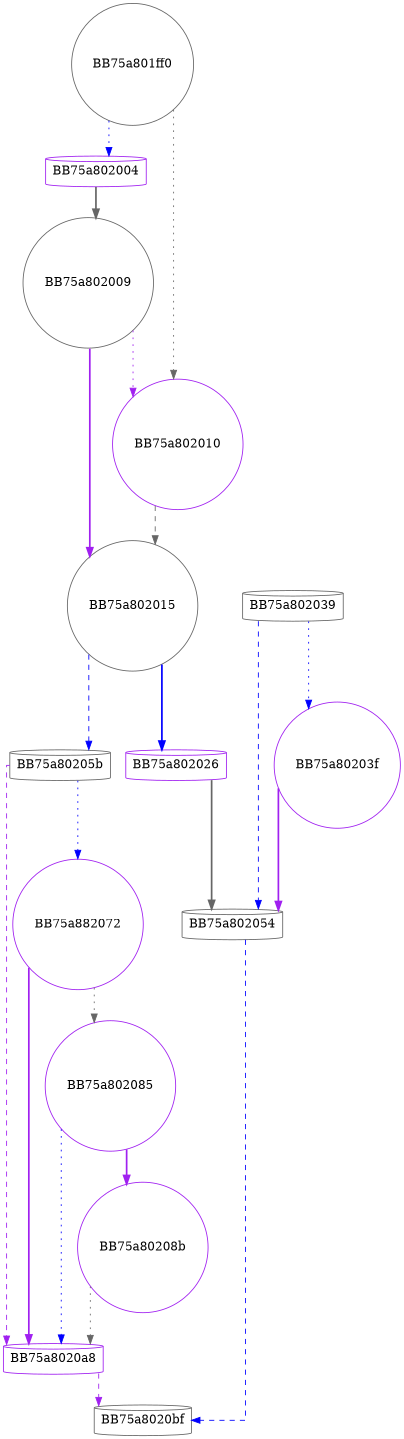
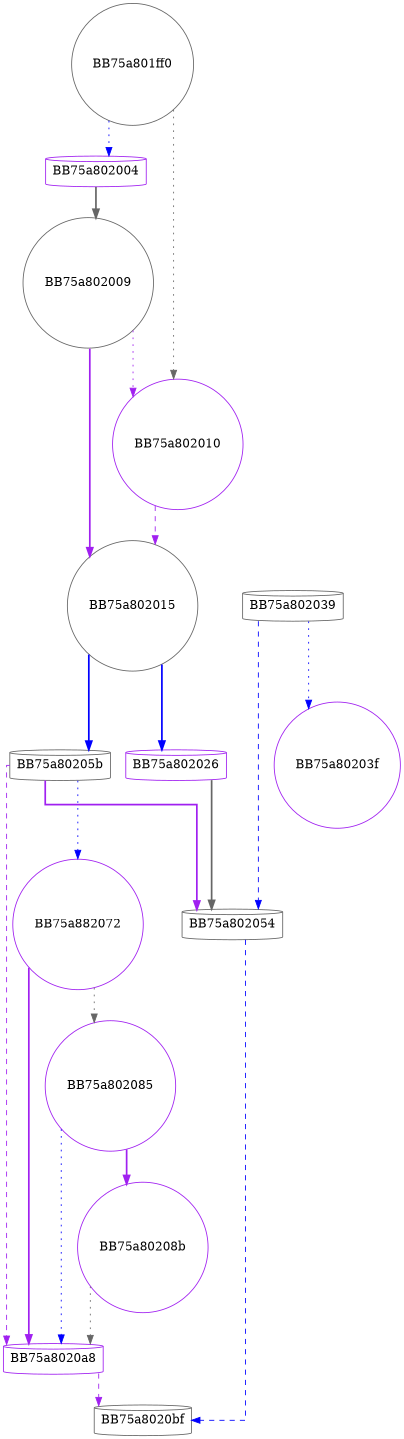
  digraph {
    splines=ortho
    node [color=purple shape=circle]
    edge [color=blue style=dotted]
    BB75a801ff0 [color=gray40]
    BB75a802004 [shape=cylinder]
    BB75a802010
    BB75a802009 [color=gray40]
    BB75a802015 [color=gray40]
    BB75a80205b [color=gray40 shape=cylinder]
    BB75a802026 [shape=cylinder]
    BB75a8020a8 [shape=cylinder]
    n9 [label=BB75a882072]
    BB75a802054 [color=gray40 shape=cylinder]
    BB75a8020bf [color=gray40 shape=cylinder]
    BB75a802085
    BB75a802039 [color=gray40 shape=cylinder]
    BB75a80203f
    BB75a80208b
    BB75a801ff0 -> BB75a802004
    BB75a801ff0 -> BB75a802010 [color=gray40]
    BB75a802004 -> BB75a802009 [color=gray40 style=bold]
-   BB75a802010 -> BB75a802015 [color=gray40 style=dashed]
+   BB75a802010 -> BB75a802015 [color=purple style=dashed]
    BB75a802009 -> BB75a802010 [color=purple]
    BB75a802009 -> BB75a802015 [color=purple style=bold]
-   BB75a802015 -> BB75a80205b [style=dashed]
+   BB75a802015 -> BB75a80205b [style=bold]
    BB75a802015 -> BB75a802026 [style=bold]
    BB75a80205b -> BB75a8020a8 [color=purple style=dashed]
    BB75a80205b -> n9
    BB75a802026 -> BB75a802054 [color=gray40 style=bold]
    BB75a8020a8 -> BB75a8020bf [color=purple style=dashed]
    n9 -> BB75a8020a8 [color=purple style=bold]
    n9 -> BB75a802085 [color=gray40]
    BB75a802054 -> BB75a8020bf [style=dashed]
    BB75a802085 -> BB75a8020a8
    BB75a802085 -> BB75a80208b [color=purple style=bold]
    BB75a802039 -> BB75a802054 [style=dashed]
    BB75a802039 -> BB75a80203f
-   BB75a80203f -> BB75a802054 [color=purple style=bold]
+   BB75a80205b -> BB75a802054 [color=purple style=bold]
    BB75a80208b -> BB75a8020a8 [color=gray40]
  }
